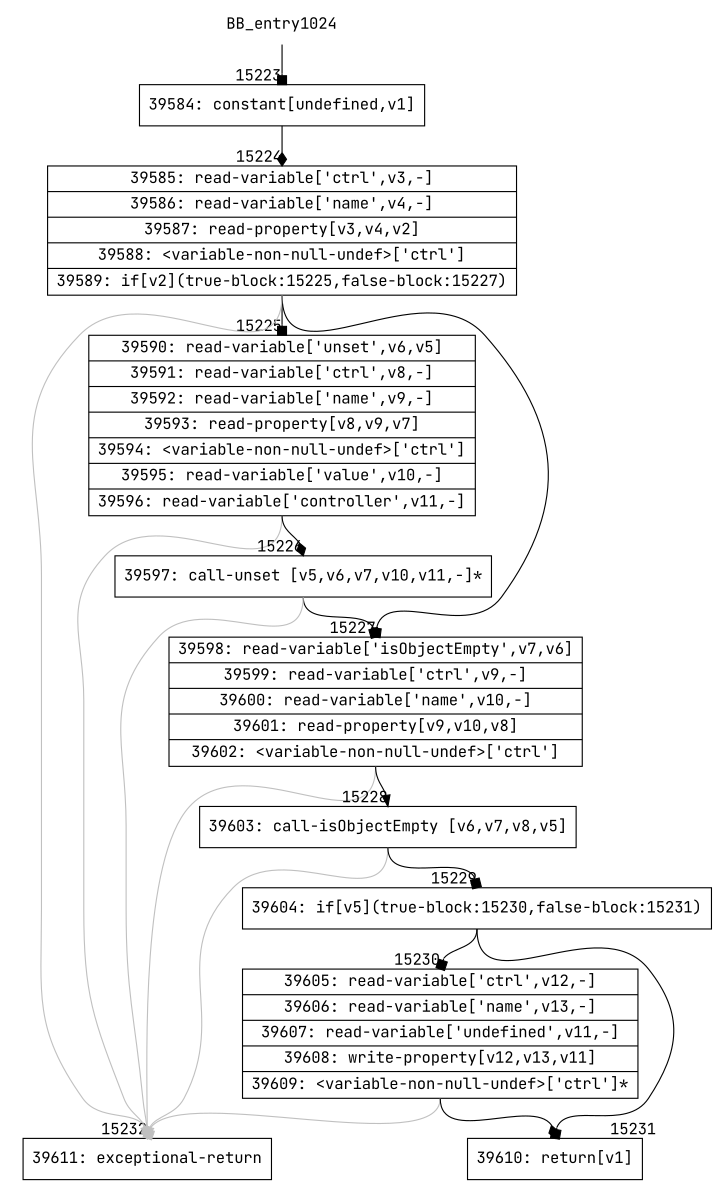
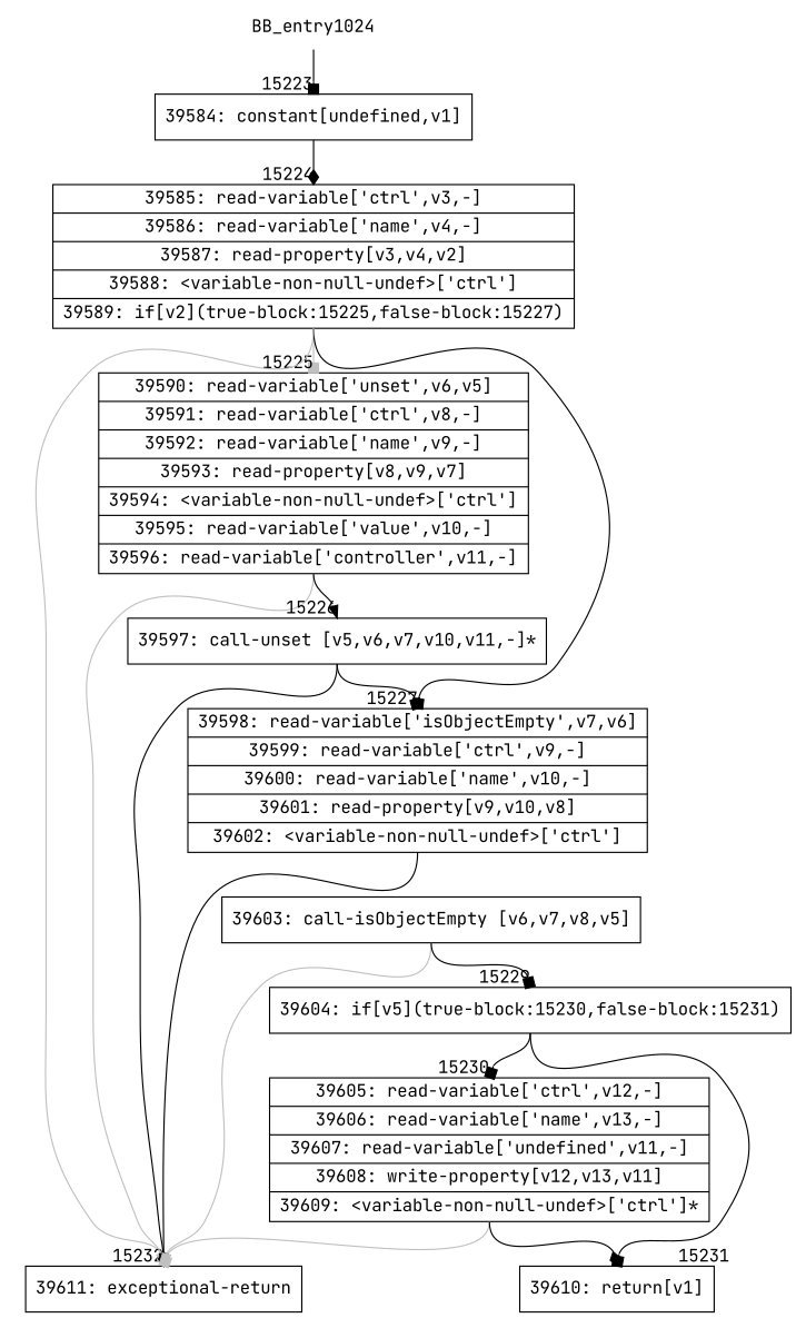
  digraph {
    fontname="JetBrains Mono"
    rankdir=TD
    node [fontname="JetBrains Mono" shape=record]
    edge [arrowhead=box fontname="JetBrains Mono" headport=n tailport=s]
    n1 [label=BB_entry1024 shape=none]
    n2 [label="{39584: constant[undefined,v1]}"]
    n3 [label="{39585: read-variable['ctrl',v3,-]|39586: read-variable['name',v4,-]|39587: read-property[v3,v4,v2]|39588: \<variable-non-null-undef\>['ctrl']|39589: if[v2](true-block:15225,false-block:15227)}"]
    n4 [label="{39590: read-variable['unset',v6,v5]|39591: read-variable['ctrl',v8,-]|39592: read-variable['name',v9,-]|39593: read-property[v8,v9,v7]|39594: \<variable-non-null-undef\>['ctrl']|39595: read-variable['value',v10,-]|39596: read-variable['controller',v11,-]}"]
    n5 [label="{39598: read-variable['isObjectEmpty',v7,v6]|39599: read-variable['ctrl',v9,-]|39600: read-variable['name',v10,-]|39601: read-property[v9,v10,v8]|39602: \<variable-non-null-undef\>['ctrl']}"]
    n6 [label="{39611: exceptional-return}"]
    n7 [label="{39597: call-unset [v5,v6,v7,v10,v11,-]*}"]
    n8 [label="{39603: call-isObjectEmpty [v6,v7,v8,v5]}"]
    n9 [label="{39604: if[v5](true-block:15230,false-block:15231)}"]
    n10 [label="{39605: read-variable['ctrl',v12,-]|39606: read-variable['name',v13,-]|39607: read-variable['undefined',v11,-]|39608: write-property[v12,v13,v11]|39609: \<variable-non-null-undef\>['ctrl']*}"]
    n11 [label="{39610: return[v1]}"]
    n1 -> n2 [headlabel="    15223"]
    n2 -> n3 [arrowhead=diamond headlabel="      15224"]
-   n3 -> n4 [headlabel="      15225"]
+   n3 -> n4 [headlabel="      15225" color=gray]
    n3 -> n5 [headlabel="      15227"]
    n3 -> n6 [arrowhead=normal color=gray headlabel="      15232"]
    n4 -> n6 [arrowhead=diamond color=gray]
-   n4 -> n7 [arrowhead=diamond headlabel="      15226"]
-   n5 -> n6 [arrowhead=normal color=gray]
-   n5 -> n8 [arrowhead=normal headlabel="      15228"]
+   n4 -> n7 [arrowhead=normal headlabel="      15226"]
+   n5 -> n6 [arrowhead=normal color=black]
    n7 -> n5
-   n7 -> n6 [arrowhead=diamond color=gray]
+   n7 -> n6 [arrowhead=diamond color=black]
    n8 -> n6 [arrowhead=normal color=gray]
    n8 -> n9 [headlabel="      15229"]
    n9 -> n10 [headlabel="      15230"]
    n9 -> n11 [headlabel="      15231"]
    n10 -> n6 [color=gray]
    n10 -> n11 [arrowhead=diamond]
  }
